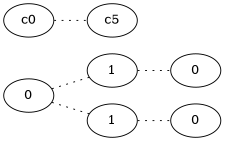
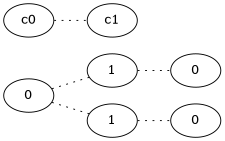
  graph {
    rankdir=LR
    edge [style=dotted]
    n1 [label=0]
    n2 [label=1]
    n3 [label=1]
    n4 [label=0]
    n5 [label=0]
    c0
-   c1 [label=c5]
+   c1
    n1 -- n2
    n1 -- n3
    n2 -- n4
    n3 -- n5
    c0 -- c1
  }
